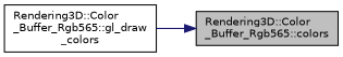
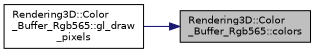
  digraph {
    rankdir=RL
    node [color=black fontname=Helvetica fontsize=10 shape=record style=filled]
    n1 [fillcolor=grey75 fontcolor=black height=0.2 label="Rendering3D::Color\l_Buffer_Rgb565::colors" width=0.4]
-   n2 [fillcolor=white height=0.2 label="Rendering3D::Color\l_Buffer_Rgb565::gl_draw\l_colors" width=0.4]
+   n2 [fillcolor=white height=0.2 label="Rendering3D::Color\l_Buffer_Rgb565::gl_draw\l_pixels" width=0.4]
    n1 -> n2 [color=midnightblue dir=back fontname=Helvetica fontsize=10 labelfontname=Helvetica labelfontsize=10 style=solid]
  }
